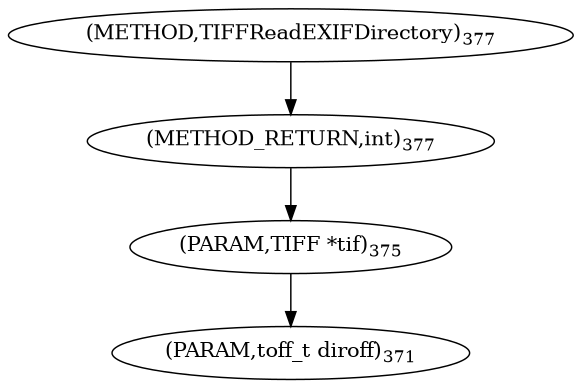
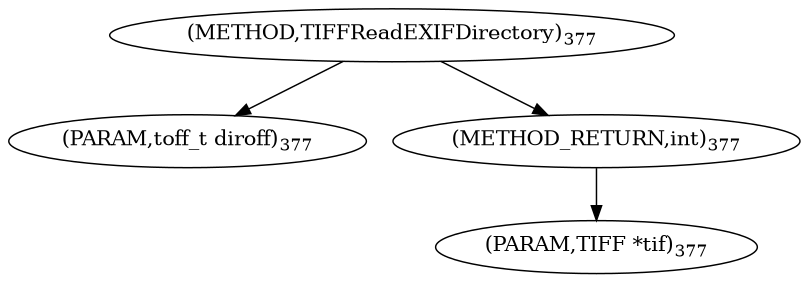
  digraph {
    n1 [label=<(METHOD,TIFFReadEXIFDirectory)<SUB>377</SUB>>]
-   n2 [label=<(PARAM,toff_t diroff)<SUB>371</SUB>>]
+   n2 [label=<(PARAM,toff_t diroff)<SUB>377</SUB>>]
    n3 [label=<(METHOD_RETURN,int)<SUB>377</SUB>>]
-   n4 [label=<(PARAM,TIFF *tif)<SUB>375</SUB>>]
-   n4 -> n2
+   n4 [label=<(PARAM,TIFF *tif)<SUB>377</SUB>>]
+   n1 -> n2
    n1 -> n3
    n3 -> n4
  }
